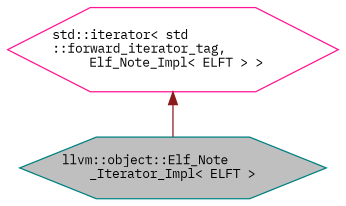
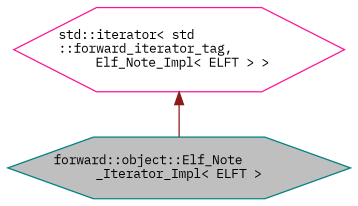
  digraph {
    fontname="IBM Plex Mono"
    node [fontname="IBM Plex Mono" fontsize=10 shape=hexagon]
-   n1 [color=teal fillcolor=grey75 fontcolor=black height=0.2 label="llvm::object::Elf_Note\l_Iterator_Impl\< ELFT \>" style=filled width=0.4]
+   n1 [color=teal fillcolor=grey75 fontcolor=black height=0.2 label="forward::object::Elf_Note\l_Iterator_Impl\< ELFT \>" style=filled width=0.4]
    n2 [color=deeppink height=0.2 label="std::iterator\< std\l::forward_iterator_tag,\l Elf_Note_Impl\< ELFT \> \>" width=0.4]
    n2 -> n1 [color=firebrick4 dir=back fontname="IBM Plex Mono" fontsize=10 labelfontname=Helvetica labelfontsize=10 style=solid]
  }
